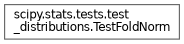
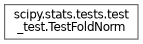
  digraph {
    rankdir=TB
-   n1 [color=grey40 fillcolor=white fontname=Helvetica fontsize=10 height=0.2 label="scipy.stats.tests.test\l_distributions.TestFoldNorm" shape=box style=filled width=0.4]
+   n1 [color=grey40 fillcolor=white fontname=Helvetica fontsize=10 height=0.2 label="scipy.stats.tests.test\l_test.TestFoldNorm" shape=box style=filled width=0.4]
  }
